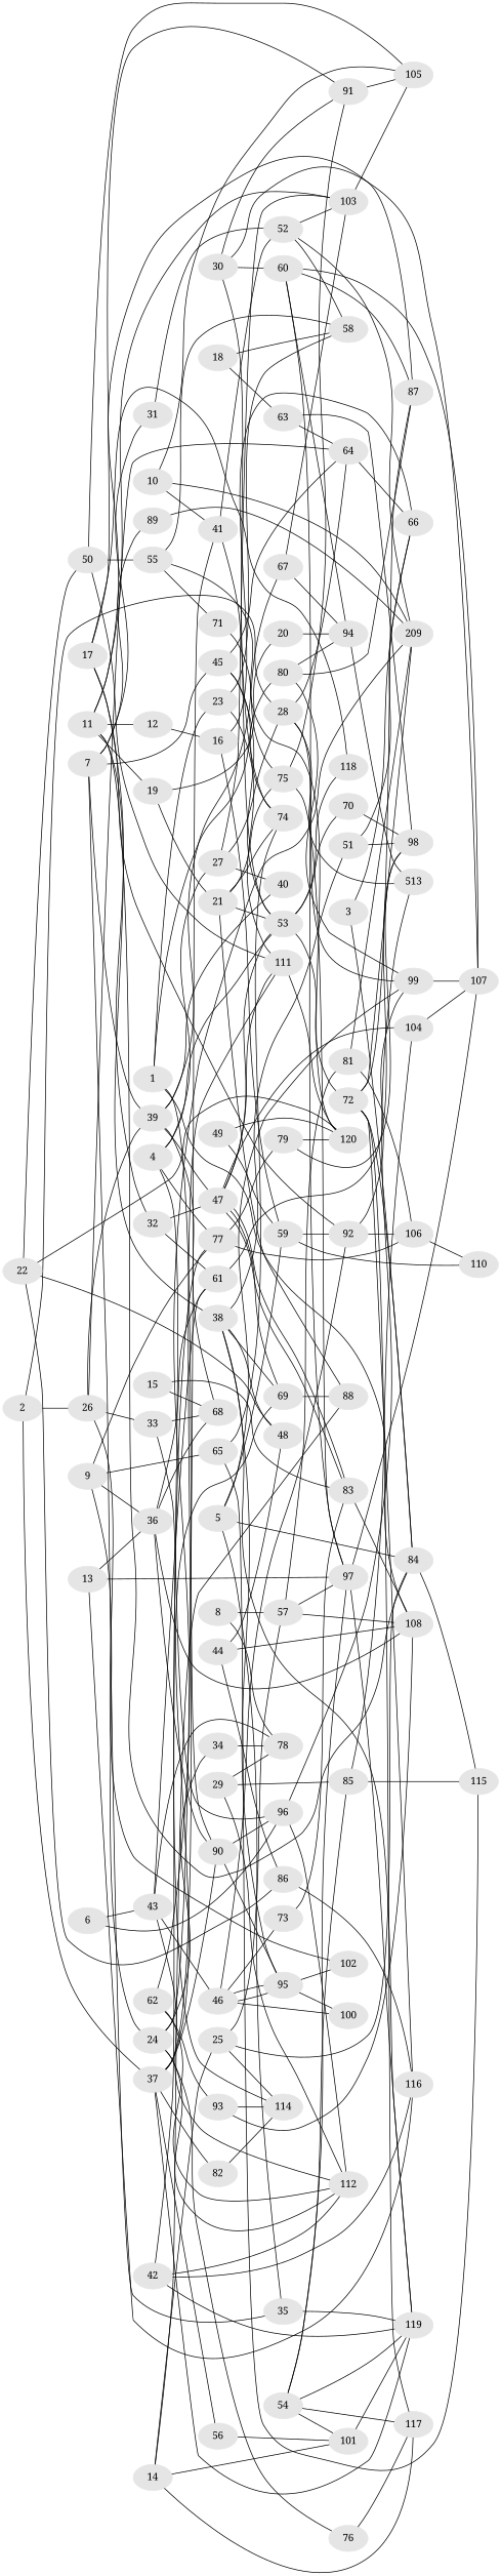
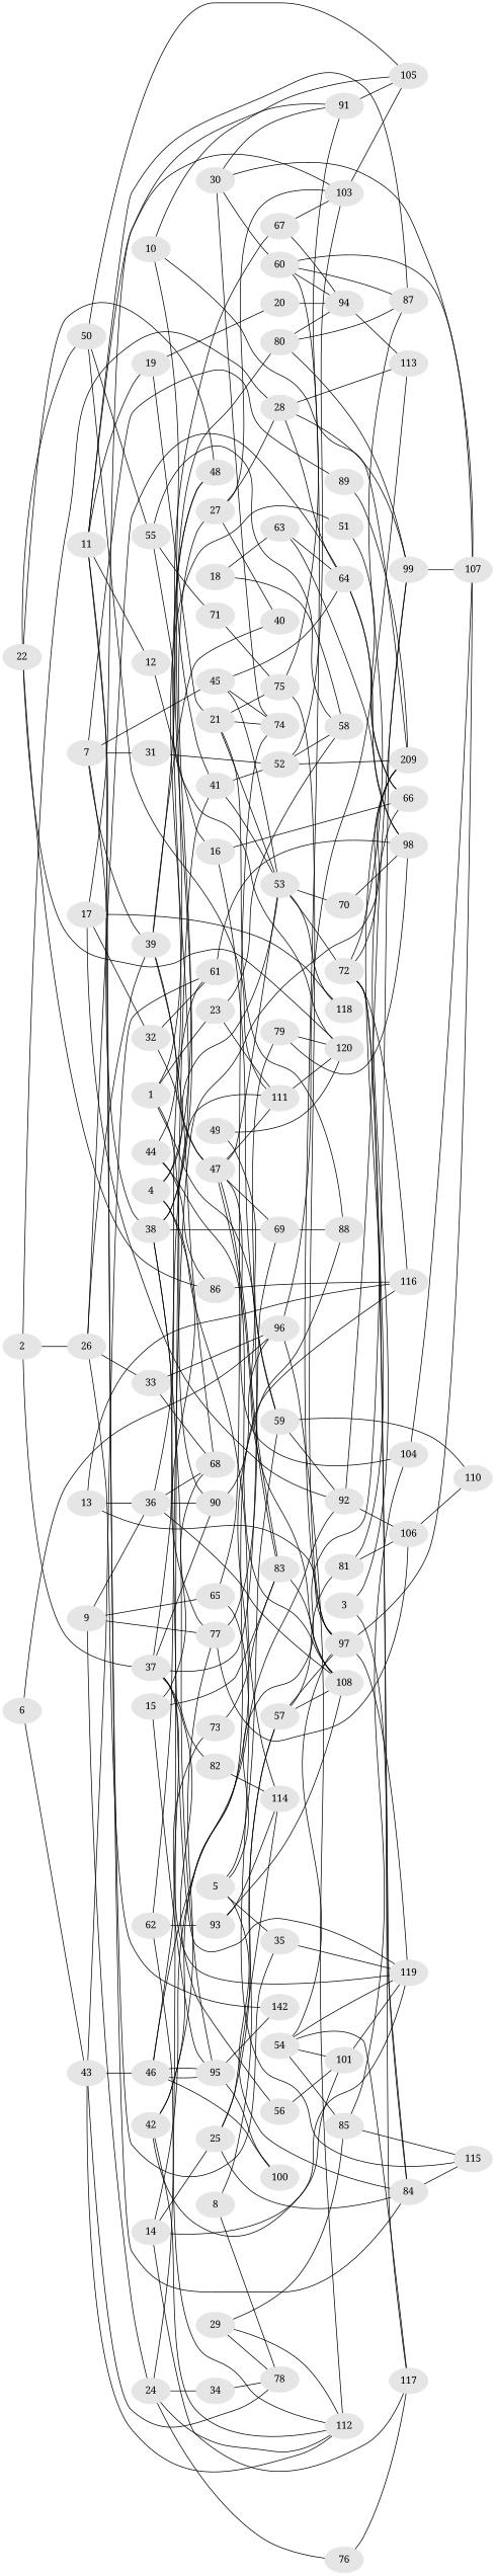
  graph {
    fontname="Noto Serif"
    rankdir=LR
    node [color=gray90 fontname="Noto Serif" style=filled]
    edge [fontname="Noto Serif"]
    1
    23
    80
    90
    108
    58
    111
    99
    87
    94
    96
    2
    26
    28
    37
    39
    33
    64
-   102
-   113 [label=513]
+   102 [label=142]
+   113
    119
    56
    69
    82
    3
    66
    84
    115
    4
    27
    53
    77
    114
    103
    40
    118
    70
    72
    79
    106
    5
    35
    59
    92
    110
    107
    6
    43
    78
    112
    61
    46
    7
    31
    45
    89
    52
    68
    47
    67
    74
    n62 [label=209]
    8
    57
    97
    81
    9
    24
    36
    65
    41
    34
    76
    10
    105
    11
    12
    19
    38
    16
    20
    21
    95
    48
    51
    13
    116
    14
    25
    88
    101
    117
    15
    83
    100
    17
    32
    91
    18
    63
    98
    75
    22
    50
    86
    120
    55
    29
    85
    104
    30
    60
    42
    73
    44
    49
    71
    54
    62
    93
    1 -- 23
    1 -- 80
    1 -- 90
    1 -- 108
    23 -- 58
    23 -- 111
    80 -- 99
    80 -- 87
    80 -- 94
    90 -- 96
    111 -- 120
    99 -- 107
    94 -- 113
    96 -- 113
    96 -- 112
    2 -- 26
    2 -- 28
    2 -- 37
    26 -- 39
    26 -- 33
    26 -- 64
    26 -- 102
    28 -- 99
    28 -- 64
    28 -- 113
    37 -- 90
    37 -- 111
    37 -- 119
    37 -- 56
    37 -- 69
    37 -- 82
    39 -- 40
    39 -- 68
    39 -- 47
    39 -- 67
    33 -- 96
    33 -- 68
    64 -- 66
    56 -- 101
    69 -- 88
    82 -- 114
    3 -- 66
    3 -- 84
    84 -- 115
    4 -- 27
    4 -- 53
    4 -- 77
    4 -- 114
    27 -- 28
    27 -- 103
    27 -- 40
    53 -- 118
    53 -- 70
    53 -- 72
    77 -- 79
    77 -- 106
    103 -- 105
    70 -- 98
    72 -- 87
    72 -- 84
    72 -- n62
    72 -- 116
    72 -- 117
    79 -- 98
    79 -- 120
    106 -- 110
    5 -- 99
    5 -- 84
    5 -- 35
    5 -- 59
    35 -- 119
    59 -- 92
    59 -- 110
    92 -- 99
    92 -- 106
    6 -- 96
    6 -- 43
    43 -- 78
    43 -- 112
    43 -- 61
    43 -- 46
    61 -- 98
    46 -- 92
    46 -- 95
    46 -- 95
    46 -- 100
    46 -- 73
    7 -- 39
    7 -- 35
    7 -- 31
    7 -- 45
    7 -- 89
    31 -- 52
    45 -- 64
    45 -- 53
    45 -- 74
    89 -- n62
    52 -- 58
    52 -- 103
    52 -- n62
    47 -- 111
    47 -- 69
    47 -- 53
    47 -- 83
    47 -- 83
    47 -- 104
    67 -- 94
    67 -- 103
    8 -- 78
    8 -- 57
    57 -- 108
    57 -- 97
    57 -- 81
    97 -- 119
    97 -- 107
    81 -- 106
    81 -- n62
    9 -- 77
    9 -- 24
    9 -- 36
    9 -- 65
    24 -- 112
    24 -- 41
    24 -- 34
    24 -- 76
    36 -- 90
    36 -- 108
    36 -- 61
    36 -- 68
    65 -- 115
    65 -- 74
    41 -- 53
    41 -- 52
    34 -- 78
    76 -- 117
    10 -- n62
    10 -- 41
    10 -- 105
    11 -- 87
    11 -- 84
    11 -- 103
    11 -- 12
    11 -- 19
    11 -- 38
    12 -- 16
    19 -- 20
    19 -- 21
    38 -- 119
    38 -- 69
    38 -- 95
    38 -- 48
    38 -- 51
    16 -- 66
    16 -- 59
    20 -- 94
    21 -- 53
    21 -- 74
    21 -- 88
    21 -- 75
    95 -- 102
    95 -- 100
    51 -- 66
-   51 -- 98
+   64 -- 98
    13 -- 97
    13 -- 36
    13 -- 116
    14 -- 25
    14 -- 88
    14 -- 101
    14 -- 117
    25 -- 84
    25 -- 114
    25 -- 57
    101 -- 119
    15 -- 68
-   90 -- 95
+   15 -- 95
    15 -- 83
    83 -- 108
    17 -- 118
    17 -- 92
    17 -- 32
    17 -- 91
    32 -- 61
    32 -- 47
    91 -- 105
    18 -- 58
    18 -- 63
    63 -- 64
    63 -- 98
    75 -- 97
    75 -- 91
    22 -- 48
    22 -- 50
    22 -- 86
    22 -- 120
    50 -- 111
    50 -- 105
    50 -- 55
    86 -- 116
    55 -- 58
    55 -- 120
    55 -- 71
    29 -- 78
    29 -- 112
    29 -- 85
    85 -- 115
    85 -- 104
    104 -- 107
    30 -- 107
    30 -- 74
    30 -- 91
    30 -- 60
    60 -- 87
    60 -- 94
    60 -- 107
    60 -- 97
    42 -- 119
    42 -- 77
    42 -- 112
    42 -- 116
    73 -- 83
    44 -- 108
    44 -- 48
    44 -- 86
    49 -- 59
    49 -- 120
    71 -- 75
    54 -- 119
    54 -- 97
    54 -- 101
    54 -- 117
    54 -- 85
    62 -- 112
    62 -- n62
    62 -- 93
    93 -- 108
    93 -- 114
  }
